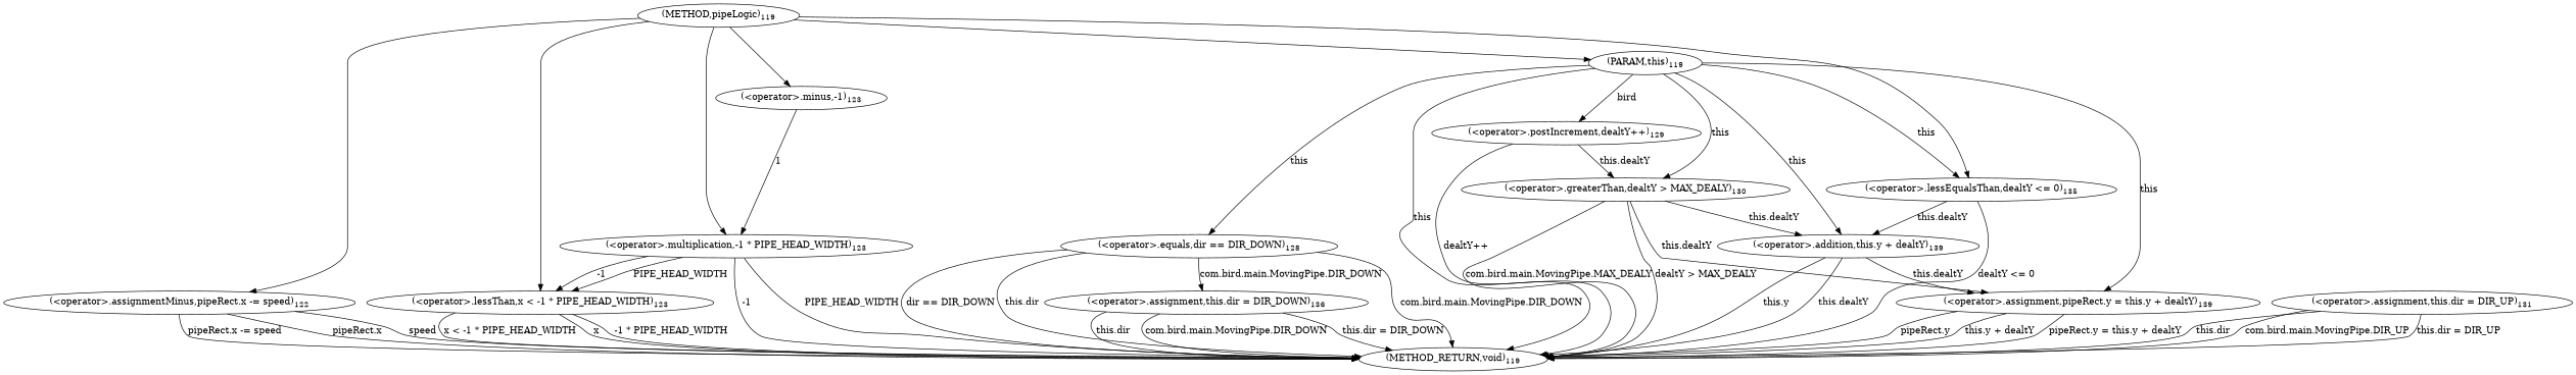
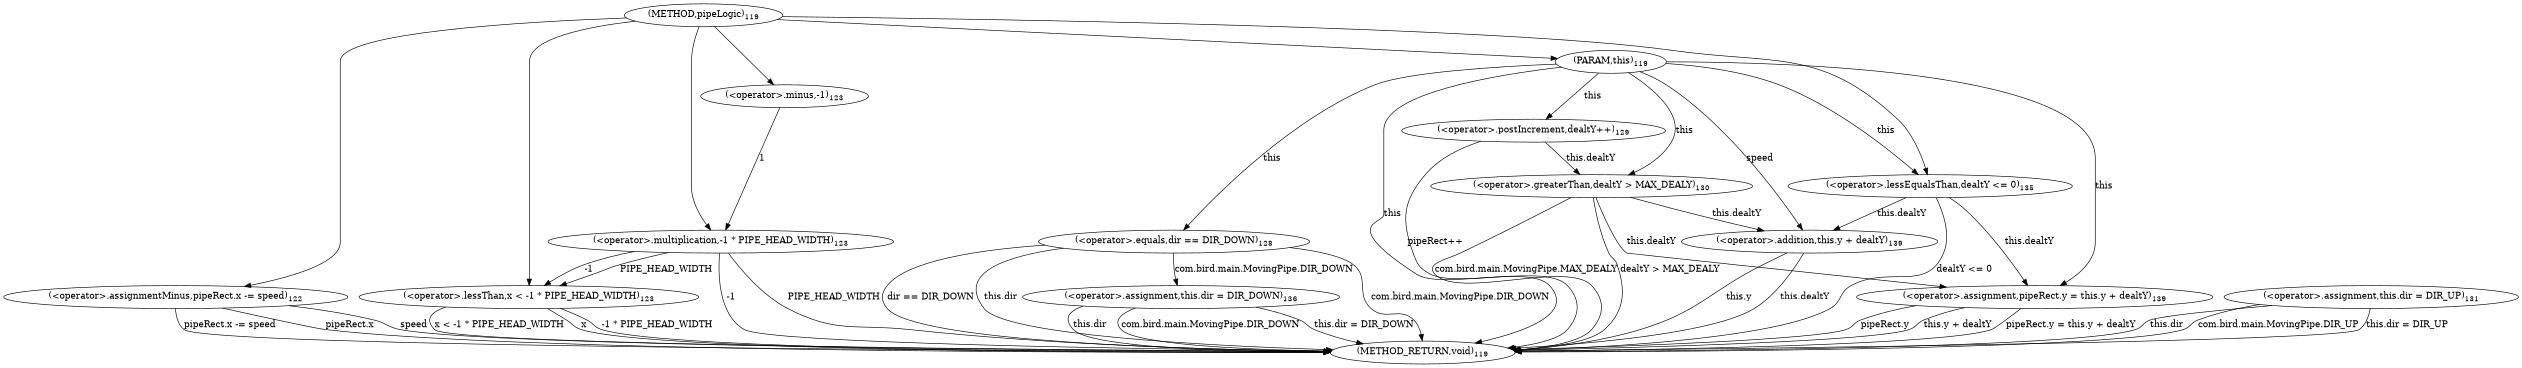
  digraph {
    n1 [label=<(METHOD,pipeLogic)<SUB>119</SUB>>]
    n2 [label=<(PARAM,this)<SUB>119</SUB>>]
    n3 [label=<(&lt;operator&gt;.assignmentMinus,pipeRect.x -= speed)<SUB>122</SUB>>]
    n4 [label=<(&lt;operator&gt;.lessThan,x &lt; -1 * PIPE_HEAD_WIDTH)<SUB>123</SUB>>]
    n5 [label=<(&lt;operator&gt;.multiplication,-1 * PIPE_HEAD_WIDTH)<SUB>123</SUB>>]
    n6 [label=<(&lt;operator&gt;.minus,-1)<SUB>123</SUB>>]
    n7 [label=<(&lt;operator&gt;.lessEqualsThan,dealtY &lt;= 0)<SUB>135</SUB>>]
    n8 [label=<(METHOD_RETURN,void)<SUB>119</SUB>>]
    n9 [label=<(&lt;operator&gt;.assignment,pipeRect.y = this.y + dealtY)<SUB>139</SUB>>]
    n10 [label=<(&lt;operator&gt;.equals,dir == DIR_DOWN)<SUB>128</SUB>>]
    n11 [label=<(&lt;operator&gt;.postIncrement,dealtY++)<SUB>129</SUB>>]
    n12 [label=<(&lt;operator&gt;.addition,this.y + dealtY)<SUB>139</SUB>>]
    n13 [label=<(&lt;operator&gt;.greaterThan,dealtY &gt; MAX_DEALY)<SUB>130</SUB>>]
    n14 [label=<(&lt;operator&gt;.assignment,this.dir = DIR_DOWN)<SUB>136</SUB>>]
    n15 [label=<(&lt;operator&gt;.assignment,this.dir = DIR_UP)<SUB>131</SUB>>]
    n1 -> n2
    n1 -> n3
    n1 -> n4
    n1 -> n5
    n1 -> n6
    n1 -> n7
    n2 -> n7 [label=this]
    n2 -> n8 [label=this]
    n2 -> n9 [label=this]
    n2 -> n10 [label=this]
-   n2 -> n11 [label=bird]
-   n2 -> n12 [label=this]
+   n2 -> n11 [label=this]
+   n2 -> n12 [label=speed]
    n2 -> n13 [label=this]
    n3 -> n8 [label="pipeRect.x"]
    n3 -> n8 [label=speed]
    n3 -> n8 [label="pipeRect.x -= speed"]
    n4 -> n8 [label=x]
    n4 -> n8 [label="-1 * PIPE_HEAD_WIDTH"]
    n4 -> n8 [label="x &lt; -1 * PIPE_HEAD_WIDTH"]
    n5 -> n4 [label=-1]
    n5 -> n4 [label=PIPE_HEAD_WIDTH]
    n5 -> n8 [label=-1]
    n5 -> n8 [label=PIPE_HEAD_WIDTH]
    n6 -> n5 [label=1]
    n7 -> n8 [label="dealtY &lt;= 0"]
-   n12 -> n9 [label="this.dealtY"]
+   n7 -> n9 [label="this.dealtY"]
    n7 -> n12 [label="this.dealtY"]
    n9 -> n8 [label="pipeRect.y"]
    n9 -> n8 [label="this.y + dealtY"]
    n9 -> n8 [label="pipeRect.y = this.y + dealtY"]
    n10 -> n8 [label="this.dir"]
    n10 -> n8 [label="com.bird.main.MovingPipe.DIR_DOWN"]
    n10 -> n8 [label="dir == DIR_DOWN"]
    n10 -> n14 [label="com.bird.main.MovingPipe.DIR_DOWN"]
-   n11 -> n8 [label="dealtY++"]
+   n11 -> n8 [label="pipeRect++"]
    n11 -> n13 [label="this.dealtY"]
    n12 -> n8 [label="this.y"]
    n12 -> n8 [label="this.dealtY"]
    n13 -> n8 [label="com.bird.main.MovingPipe.MAX_DEALY"]
    n13 -> n8 [label="dealtY &gt; MAX_DEALY"]
    n13 -> n9 [label="this.dealtY"]
    n13 -> n12 [label="this.dealtY"]
    n14 -> n8 [label="this.dir"]
    n14 -> n8 [label="com.bird.main.MovingPipe.DIR_DOWN"]
    n14 -> n8 [label="this.dir = DIR_DOWN"]
    n15 -> n8 [label="this.dir"]
    n15 -> n8 [label="com.bird.main.MovingPipe.DIR_UP"]
    n15 -> n8 [label="this.dir = DIR_UP"]
  }
